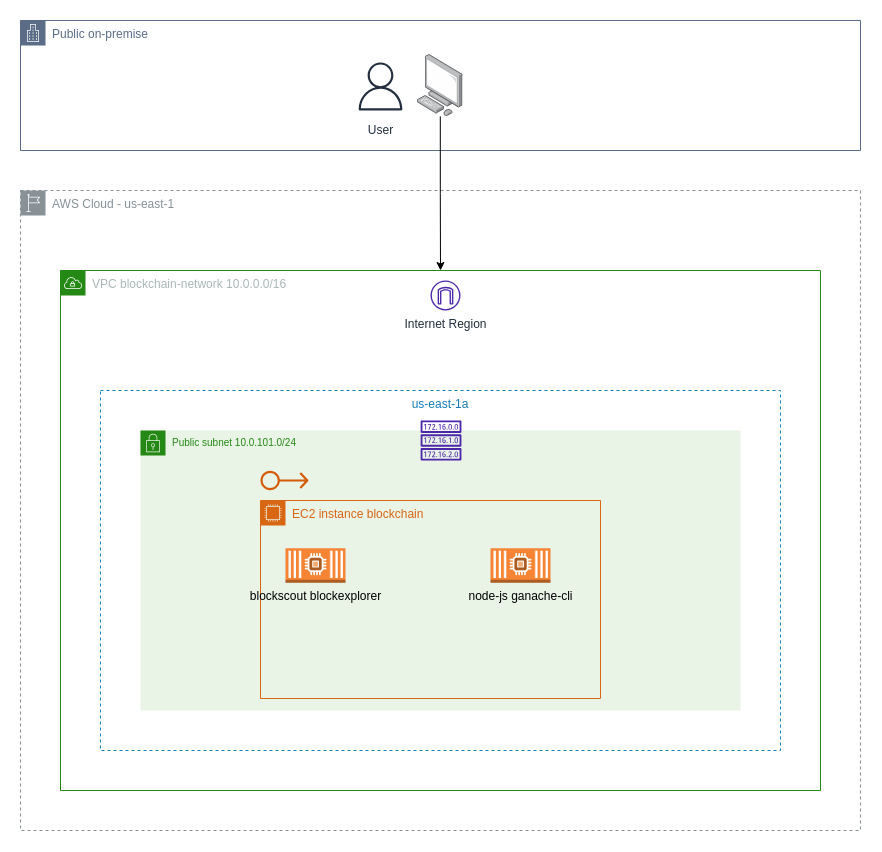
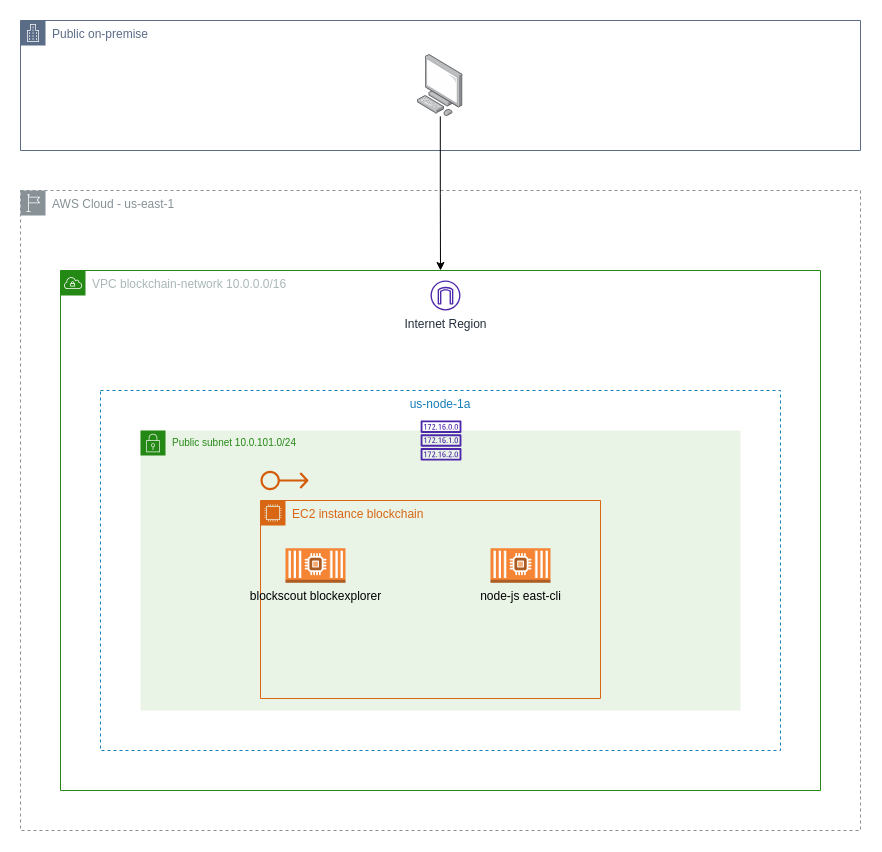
  <mxCell id="0" />
  <mxCell id="1" value="Region" style="locked=1;" parent="0" />
  <mxCell id="2" value="AWS Cloud - us-east-1" style="sketch=0;outlineConnect=0;gradientColor=none;html=1;whiteSpace=wrap;fontSize=12;fontStyle=0;shape=mxgraph.aws4.group;grIcon=mxgraph.aws4.group_region;strokeColor=#879196;fillColor=none;verticalAlign=top;align=left;spacingLeft=30;fontColor=#879196;dashed=1;" parent="1" vertex="1"><mxGeometry x="20" y="190" width="840" height="640" as="geometry" /></mxCell>
  <mxCell id="3" value="Subnets" style="locked=1;" parent="0" />
  <mxCell id="4" value="Public subnet&amp;nbsp;10.0.101.0/24" style="points=[[0,0],[0.25,0],[0.5,0],[0.75,0],[1,0],[1,0.25],[1,0.5],[1,0.75],[1,1],[0.75,1],[0.5,1],[0.25,1],[0,1],[0,0.75],[0,0.5],[0,0.25]];outlineConnect=0;gradientColor=none;html=1;whiteSpace=wrap;fontSize=10;fontStyle=0;container=1;pointerEvents=0;collapsible=0;recursiveResize=0;shape=mxgraph.aws4.group;grIcon=mxgraph.aws4.group_security_group;grStroke=0;strokeColor=#248814;fillColor=#E9F3E6;verticalAlign=top;align=left;spacingLeft=30;fontColor=#248814;dashed=0;" parent="3" vertex="1"><mxGeometry x="140" y="430" width="600" height="280" as="geometry" /></mxCell>
  <mxCell id="5" value="VPC" style="locked=1;" parent="0" />
  <mxCell id="6" value="VPC blockchain-network&amp;nbsp;10.0.0.0/16" style="points=[[0,0],[0.25,0],[0.5,0],[0.75,0],[1,0],[1,0.25],[1,0.5],[1,0.75],[1,1],[0.75,1],[0.5,1],[0.25,1],[0,1],[0,0.75],[0,0.5],[0,0.25]];outlineConnect=0;gradientColor=none;html=1;whiteSpace=wrap;fontSize=12;fontStyle=0;container=1;pointerEvents=0;collapsible=0;recursiveResize=0;shape=mxgraph.aws4.group;grIcon=mxgraph.aws4.group_vpc;strokeColor=#248814;fillColor=none;verticalAlign=top;align=left;spacingLeft=30;fontColor=#AAB7B8;dashed=0;" parent="5" vertex="1"><mxGeometry x="60" y="270" width="760" height="520" as="geometry" /></mxCell>
  <mxCell id="7" value="Internet Region" style="sketch=0;outlineConnect=0;fontColor=#232F3E;gradientColor=none;fillColor=#4D27AA;strokeColor=none;dashed=0;verticalLabelPosition=bottom;verticalAlign=top;align=center;html=1;fontSize=12;fontStyle=0;aspect=fixed;pointerEvents=1;shape=mxgraph.aws4.internet_gateway;" parent="6" vertex="1"><mxGeometry x="370" y="10" width="30" height="30" as="geometry" /></mxCell>
  <mxCell id="8" value="" style="sketch=0;outlineConnect=0;fontColor=#232F3E;gradientColor=none;fillColor=#4D27AA;strokeColor=none;dashed=0;verticalLabelPosition=bottom;verticalAlign=top;align=center;html=1;fontSize=12;fontStyle=0;aspect=fixed;pointerEvents=1;shape=mxgraph.aws4.route_table;" parent="6" vertex="1"><mxGeometry x="360" y="150" width="41.05" height="40" as="geometry" /></mxCell>
  <mxCell id="9" value="AZs" style="locked=1;" parent="0" />
- <mxCell id="10" value="us-east-1a" style="fillColor=none;strokeColor=#147EBA;dashed=1;verticalAlign=top;fontStyle=0;fontColor=#147EBA;" parent="9" vertex="1"><mxGeometry y="390" width="680" height="360" as="geometry" x="100" /></mxCell>
+ <mxCell id="10" value="us-node-1a" style="fillColor=none;strokeColor=#147EBA;dashed=1;verticalAlign=top;fontStyle=0;fontColor=#147EBA;" parent="9" vertex="1"><mxGeometry y="390" width="680" height="360" as="geometry" x="100" /></mxCell>
  <mxCell id="11" value="Apps" style="" parent="0" />
  <mxCell id="12" value="EC2 instance blockchain" style="points=[[0,0],[0.25,0],[0.5,0],[0.75,0],[1,0],[1,0.25],[1,0.5],[1,0.75],[1,1],[0.75,1],[0.5,1],[0.25,1],[0,1],[0,0.75],[0,0.5],[0,0.25]];outlineConnect=0;gradientColor=none;html=1;whiteSpace=wrap;fontSize=12;fontStyle=0;container=1;pointerEvents=0;collapsible=0;recursiveResize=0;shape=mxgraph.aws4.group;grIcon=mxgraph.aws4.group_ec2_instance_contents;strokeColor=#D86613;fillColor=none;verticalAlign=top;align=left;spacingLeft=30;fontColor=#D86613;dashed=0;" parent="11" vertex="1"><mxGeometry x="260" y="500" width="340" height="198" as="geometry" /></mxCell>
- <mxCell id="13" value="node-js ganache-cli" style="outlineConnect=0;dashed=0;verticalLabelPosition=bottom;verticalAlign=top;align=center;html=1;shape=mxgraph.aws3.ec2_compute_container_2;fillColor=#F58534;gradientColor=none;" parent="12" vertex="1"><mxGeometry x="230" y="47.75" width="60" height="34.5" as="geometry" /></mxCell>
+ <mxCell id="13" value="node-js east-cli" style="outlineConnect=0;dashed=0;verticalLabelPosition=bottom;verticalAlign=top;align=center;html=1;shape=mxgraph.aws3.ec2_compute_container_2;fillColor=#F58534;gradientColor=none;" parent="12" vertex="1"><mxGeometry x="230" y="47.75" width="60" height="34.5" as="geometry" /></mxCell>
  <mxCell id="14" value="blockscout blockexplorer" style="outlineConnect=0;dashed=0;verticalLabelPosition=bottom;verticalAlign=top;align=center;html=1;shape=mxgraph.aws3.ec2_compute_container_2;fillColor=#F58534;gradientColor=none;" parent="12" vertex="1"><mxGeometry x="25" y="47.75" width="60" height="34.5" as="geometry" /></mxCell>
  <mxCell id="15" value="" style="shape=image;html=1;verticalAlign=top;verticalLabelPosition=bottom;labelBackgroundColor=#ffffff;imageAspect=0;aspect=fixed;image=https://cdn1.iconfinder.com/data/icons/unicons-line-vol-3/24/docker-128.png" parent="12" vertex="1"><mxGeometry x="290" y="150" width="48" height="48" as="geometry" /></mxCell>
  <mxCell id="16" value="" style="sketch=0;outlineConnect=0;fontColor=#232F3E;gradientColor=none;fillColor=#D45B07;strokeColor=none;dashed=0;verticalLabelPosition=bottom;verticalAlign=top;align=center;html=1;fontSize=12;fontStyle=0;aspect=fixed;pointerEvents=1;shape=mxgraph.aws4.elastic_ip_address;" parent="11" vertex="1"><mxGeometry x="260" y="470" width="48" height="20" as="geometry" /></mxCell>
  <mxCell id="17" value="Public on-premise" style="points=[[0,0],[0.25,0],[0.5,0],[0.75,0],[1,0],[1,0.25],[1,0.5],[1,0.75],[1,1],[0.75,1],[0.5,1],[0.25,1],[0,1],[0,0.75],[0,0.5],[0,0.25]];outlineConnect=0;gradientColor=none;html=1;whiteSpace=wrap;fontSize=12;fontStyle=0;container=1;pointerEvents=0;collapsible=0;recursiveResize=0;shape=mxgraph.aws4.group;grIcon=mxgraph.aws4.group_corporate_data_center;strokeColor=#5A6C86;fillColor=none;verticalAlign=top;align=left;spacingLeft=30;fontColor=#5A6C86;dashed=0;" vertex="1" parent="11"><mxGeometry x="20" y="20" width="840" height="130" as="geometry" /></mxCell>
- <mxCell id="18" value="User" style="sketch=0;outlineConnect=0;fontColor=#232F3E;gradientColor=none;strokeColor=#232F3E;fillColor=#ffffff;dashed=0;verticalLabelPosition=bottom;verticalAlign=top;align=center;html=1;fontSize=12;fontStyle=0;aspect=fixed;shape=mxgraph.aws4.resourceIcon;resIcon=mxgraph.aws4.user;" vertex="1" parent="17"><mxGeometry x="330" y="35.9" width="60" height="60" as="geometry" /></mxCell>
  <mxCell id="19" value="" style="points=[];aspect=fixed;html=1;align=center;shadow=0;dashed=0;image;image=img/lib/allied_telesis/computer_and_terminals/Personal_Computer.svg;" vertex="1" parent="17"><mxGeometry x="397" y="34.1" width="45.6" height="61.8" as="geometry" /></mxCell>
  <mxCell id="20" style="edgeStyle=orthogonalEdgeStyle;rounded=0;orthogonalLoop=1;jettySize=auto;html=1;" edge="1" parent="11" source="19" target="6"><mxGeometry relative="1" as="geometry" /></mxCell>
